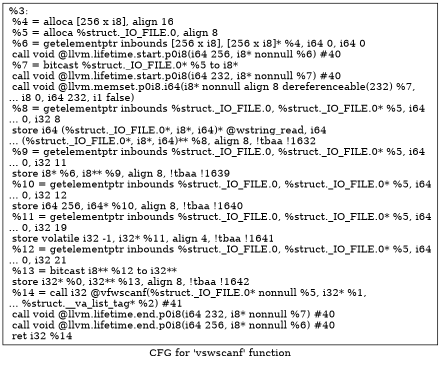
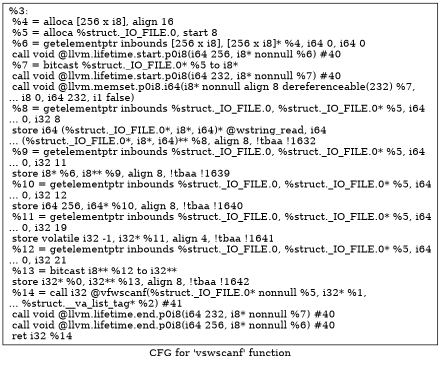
  digraph {
    label="CFG for 'vswscanf' function"
-   n1 [label="{%3:\l  %4 = alloca [256 x i8], align 16\l  %5 = alloca %struct._IO_FILE.0, align 8\l  %6 = getelementptr inbounds [256 x i8], [256 x i8]* %4, i64 0, i64 0\l  call void @llvm.lifetime.start.p0i8(i64 256, i8* nonnull %6) #40\l  %7 = bitcast %struct._IO_FILE.0* %5 to i8*\l  call void @llvm.lifetime.start.p0i8(i64 232, i8* nonnull %7) #40\l  call void @llvm.memset.p0i8.i64(i8* nonnull align 8 dereferenceable(232) %7,\l... i8 0, i64 232, i1 false)\l  %8 = getelementptr inbounds %struct._IO_FILE.0, %struct._IO_FILE.0* %5, i64\l... 0, i32 8\l  store i64 (%struct._IO_FILE.0*, i8*, i64)* @wstring_read, i64\l... (%struct._IO_FILE.0*, i8*, i64)** %8, align 8, !tbaa !1632\l  %9 = getelementptr inbounds %struct._IO_FILE.0, %struct._IO_FILE.0* %5, i64\l... 0, i32 11\l  store i8* %6, i8** %9, align 8, !tbaa !1639\l  %10 = getelementptr inbounds %struct._IO_FILE.0, %struct._IO_FILE.0* %5, i64\l... 0, i32 12\l  store i64 256, i64* %10, align 8, !tbaa !1640\l  %11 = getelementptr inbounds %struct._IO_FILE.0, %struct._IO_FILE.0* %5, i64\l... 0, i32 19\l  store volatile i32 -1, i32* %11, align 4, !tbaa !1641\l  %12 = getelementptr inbounds %struct._IO_FILE.0, %struct._IO_FILE.0* %5, i64\l... 0, i32 21\l  %13 = bitcast i8** %12 to i32**\l  store i32* %0, i32** %13, align 8, !tbaa !1642\l  %14 = call i32 @vfwscanf(%struct._IO_FILE.0* nonnull %5, i32* %1,\l... %struct.__va_list_tag* %2) #41\l  call void @llvm.lifetime.end.p0i8(i64 232, i8* nonnull %7) #40\l  call void @llvm.lifetime.end.p0i8(i64 256, i8* nonnull %6) #40\l  ret i32 %14\l}" shape=record]
+   n1 [label="{%3:\l  %4 = alloca [256 x i8], align 16\l  %5 = alloca %struct._IO_FILE.0, start 8\l  %6 = getelementptr inbounds [256 x i8], [256 x i8]* %4, i64 0, i64 0\l  call void @llvm.lifetime.start.p0i8(i64 256, i8* nonnull %6) #40\l  %7 = bitcast %struct._IO_FILE.0* %5 to i8*\l  call void @llvm.lifetime.start.p0i8(i64 232, i8* nonnull %7) #40\l  call void @llvm.memset.p0i8.i64(i8* nonnull align 8 dereferenceable(232) %7,\l... i8 0, i64 232, i1 false)\l  %8 = getelementptr inbounds %struct._IO_FILE.0, %struct._IO_FILE.0* %5, i64\l... 0, i32 8\l  store i64 (%struct._IO_FILE.0*, i8*, i64)* @wstring_read, i64\l... (%struct._IO_FILE.0*, i8*, i64)** %8, align 8, !tbaa !1632\l  %9 = getelementptr inbounds %struct._IO_FILE.0, %struct._IO_FILE.0* %5, i64\l... 0, i32 11\l  store i8* %6, i8** %9, align 8, !tbaa !1639\l  %10 = getelementptr inbounds %struct._IO_FILE.0, %struct._IO_FILE.0* %5, i64\l... 0, i32 12\l  store i64 256, i64* %10, align 8, !tbaa !1640\l  %11 = getelementptr inbounds %struct._IO_FILE.0, %struct._IO_FILE.0* %5, i64\l... 0, i32 19\l  store volatile i32 -1, i32* %11, align 4, !tbaa !1641\l  %12 = getelementptr inbounds %struct._IO_FILE.0, %struct._IO_FILE.0* %5, i64\l... 0, i32 21\l  %13 = bitcast i8** %12 to i32**\l  store i32* %0, i32** %13, align 8, !tbaa !1642\l  %14 = call i32 @vfwscanf(%struct._IO_FILE.0* nonnull %5, i32* %1,\l... %struct.__va_list_tag* %2) #41\l  call void @llvm.lifetime.end.p0i8(i64 232, i8* nonnull %7) #40\l  call void @llvm.lifetime.end.p0i8(i64 256, i8* nonnull %6) #40\l  ret i32 %14\l}" shape=record]
  }
